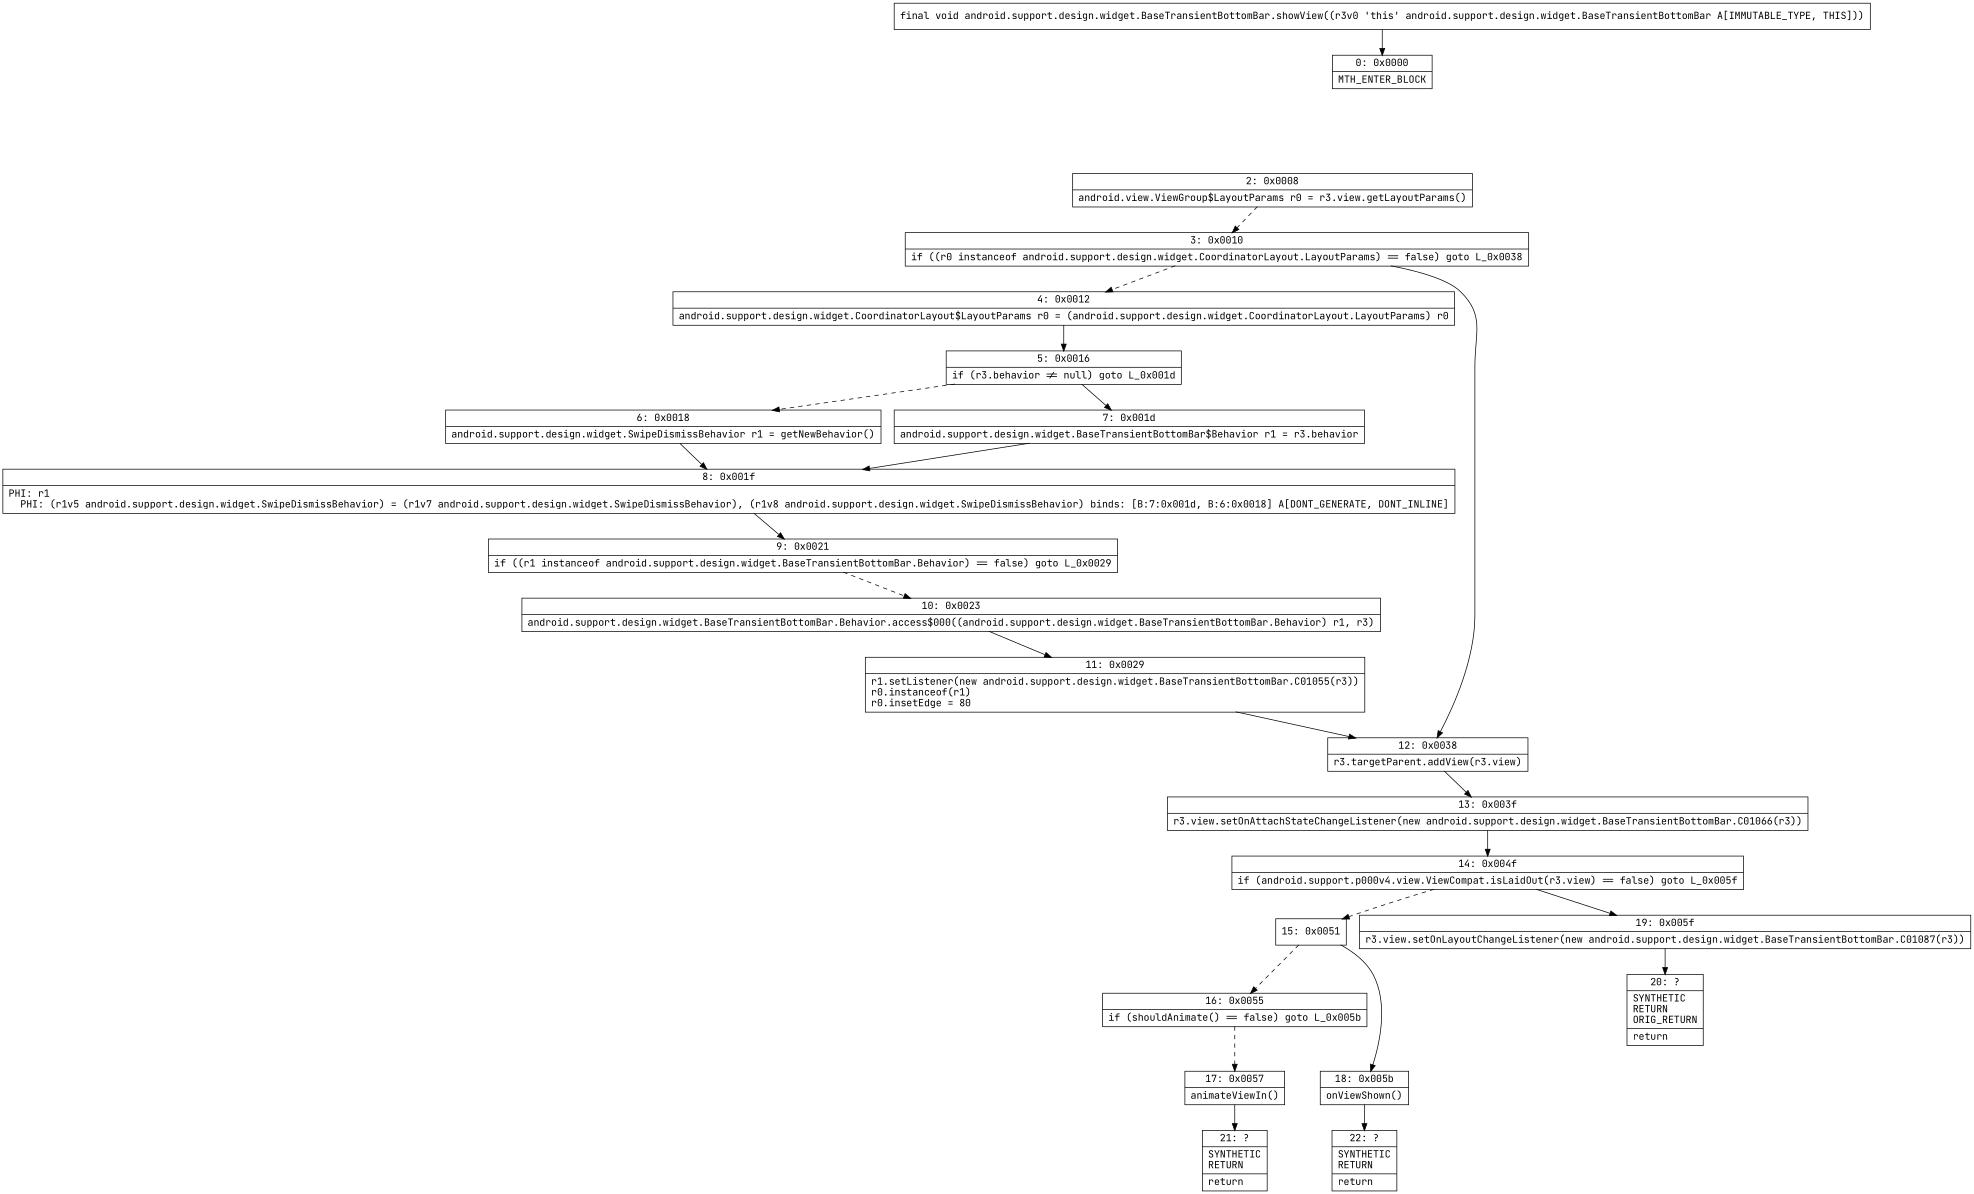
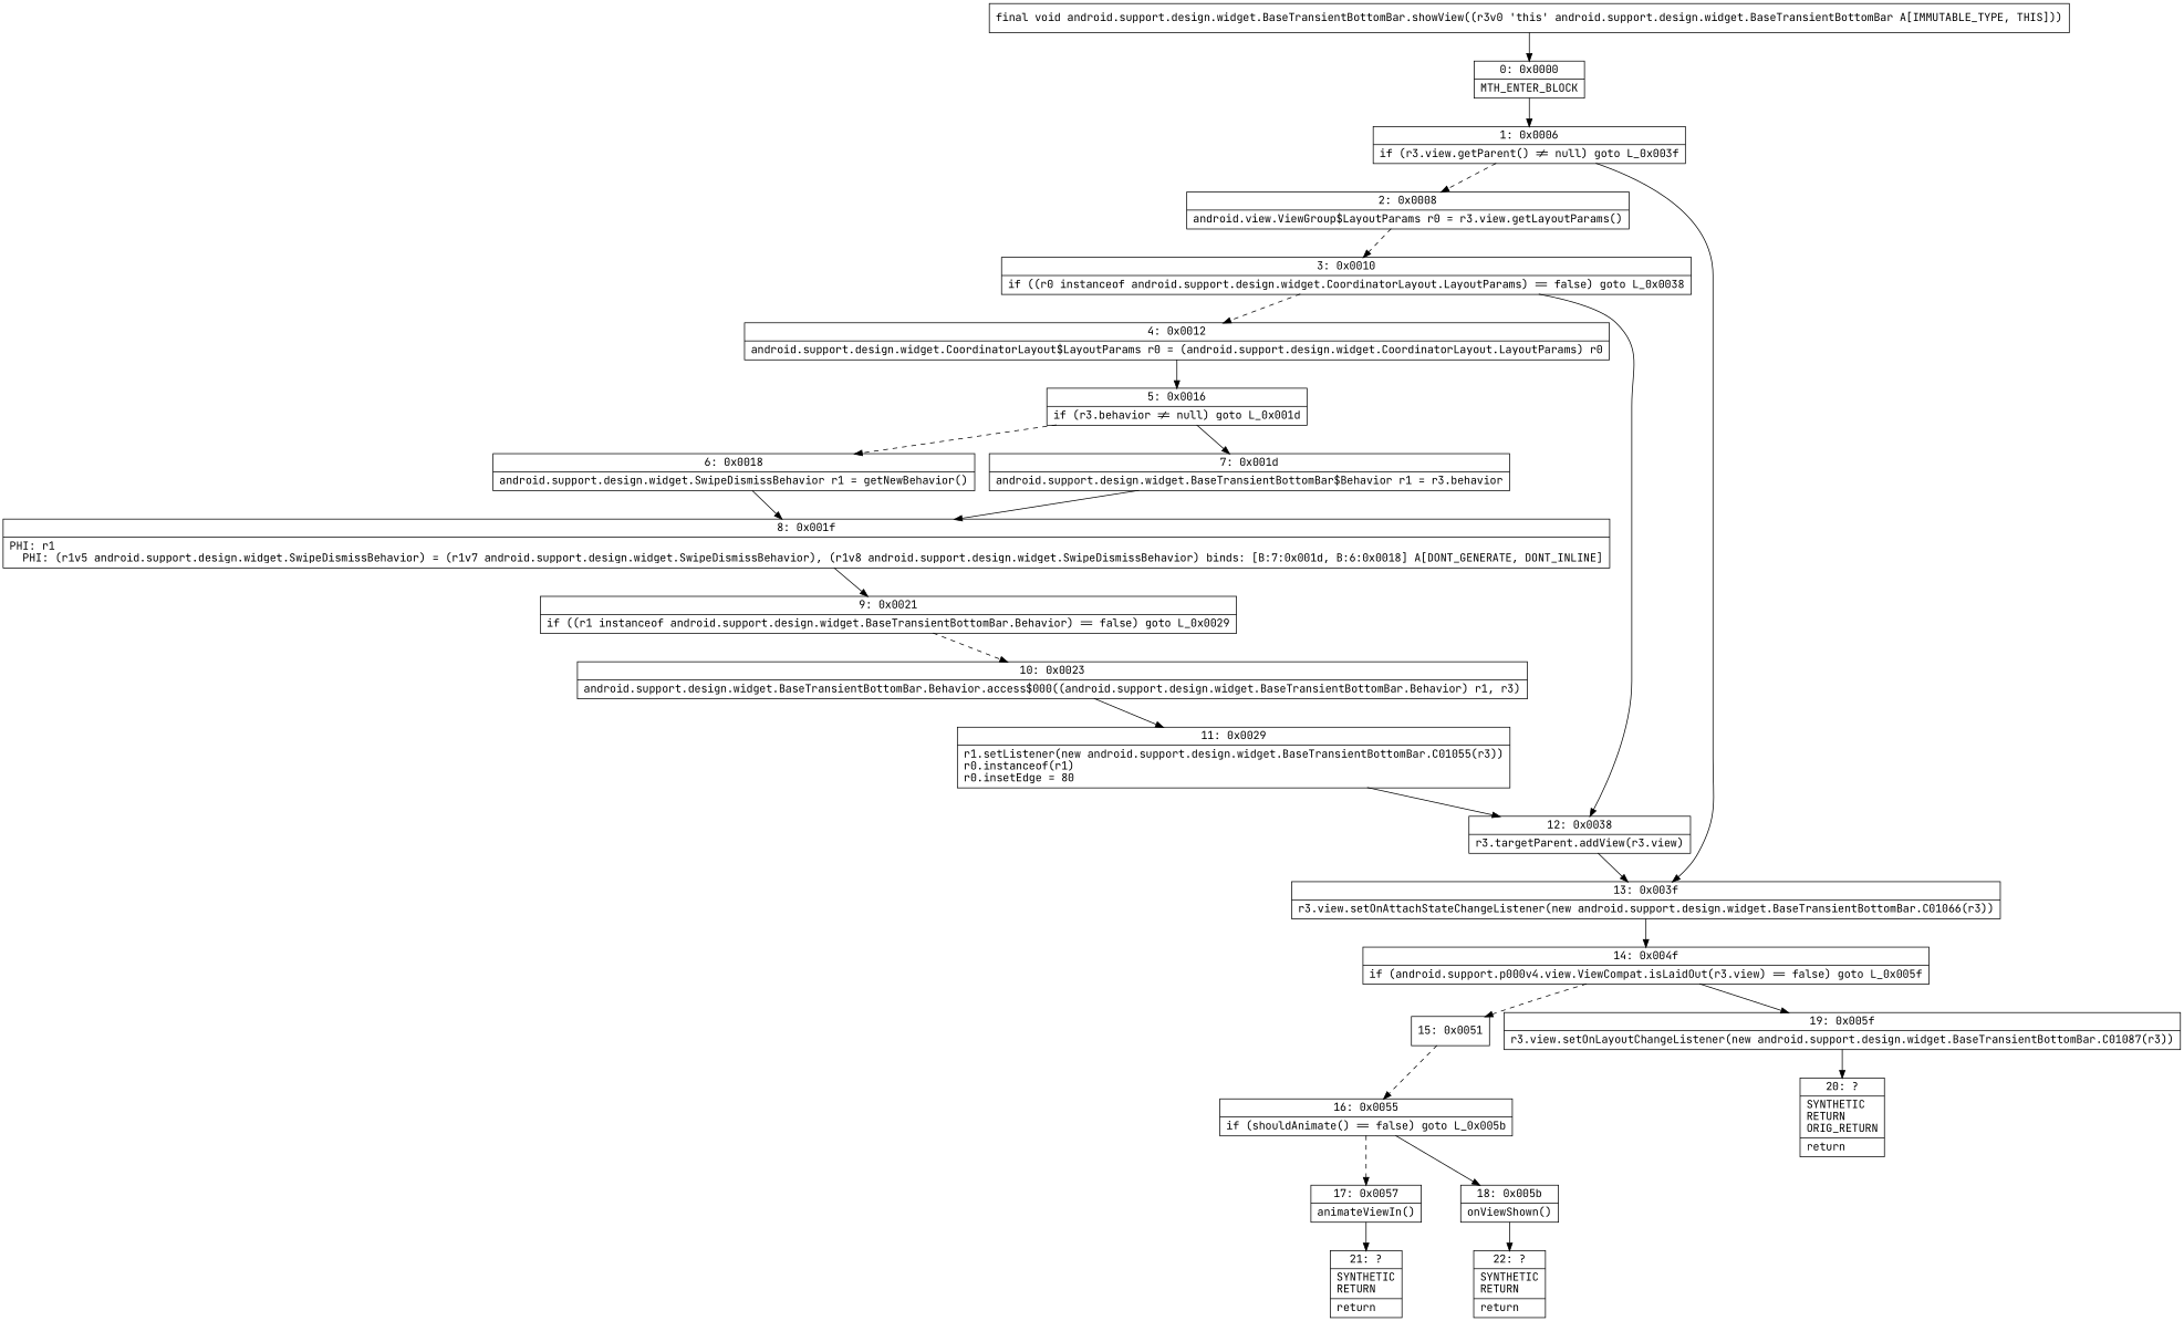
  digraph {
    fontname="JetBrains Mono"
    node [fontname="JetBrains Mono" shape=record]
    edge [fontname="JetBrains Mono"]
    n1 [label="{0\:\ 0x0000|MTH_ENTER_BLOCK\l}"]
+   n2 [label="{1\:\ 0x0006|if (r3.view.getParent() != null) goto L_0x003f\l}"]
    n3 [label="{2\:\ 0x0008|android.view.ViewGroup$LayoutParams r0 = r3.view.getLayoutParams()\l}"]
    n4 [label="{13\:\ 0x003f|r3.view.setOnAttachStateChangeListener(new android.support.design.widget.BaseTransientBottomBar.C01066(r3))\l}"]
    n5 [label="{3\:\ 0x0010|if ((r0 instanceof android.support.design.widget.CoordinatorLayout.LayoutParams) == false) goto L_0x0038\l}"]
    n6 [label="{14\:\ 0x004f|if (android.support.p000v4.view.ViewCompat.isLaidOut(r3.view) == false) goto L_0x005f\l}"]
    n7 [label="{4\:\ 0x0012|android.support.design.widget.CoordinatorLayout$LayoutParams r0 = (android.support.design.widget.CoordinatorLayout.LayoutParams) r0\l}"]
    n8 [label="{12\:\ 0x0038|r3.targetParent.addView(r3.view)\l}"]
    n9 [label="{5\:\ 0x0016|if (r3.behavior != null) goto L_0x001d\l}"]
    n10 [label="{6\:\ 0x0018|android.support.design.widget.SwipeDismissBehavior r1 = getNewBehavior()\l}"]
    n11 [label="{7\:\ 0x001d|android.support.design.widget.BaseTransientBottomBar$Behavior r1 = r3.behavior\l}"]
    n12 [label="{8\:\ 0x001f|PHI: r1 \l  PHI: (r1v5 android.support.design.widget.SwipeDismissBehavior) = (r1v7 android.support.design.widget.SwipeDismissBehavior), (r1v8 android.support.design.widget.SwipeDismissBehavior) binds: [B:7:0x001d, B:6:0x0018] A[DONT_GENERATE, DONT_INLINE]\l}"]
    n13 [label="{9\:\ 0x0021|if ((r1 instanceof android.support.design.widget.BaseTransientBottomBar.Behavior) == false) goto L_0x0029\l}"]
    n14 [label="{10\:\ 0x0023|android.support.design.widget.BaseTransientBottomBar.Behavior.access$000((android.support.design.widget.BaseTransientBottomBar.Behavior) r1, r3)\l}"]
    n15 [label="{11\:\ 0x0029|r1.setListener(new android.support.design.widget.BaseTransientBottomBar.C01055(r3))\lr0.instanceof(r1)\lr0.insetEdge = 80\l}"]
    n16 [label="{15\:\ 0x0051}"]
    n17 [label="{19\:\ 0x005f|r3.view.setOnLayoutChangeListener(new android.support.design.widget.BaseTransientBottomBar.C01087(r3))\l}"]
    n18 [label="{16\:\ 0x0055|if (shouldAnimate() == false) goto L_0x005b\l}"]
    n19 [label="{20\:\ ?|SYNTHETIC\lRETURN\lORIG_RETURN\l|return\l}"]
    n20 [label="{17\:\ 0x0057|animateViewIn()\l}"]
    n21 [label="{18\:\ 0x005b|onViewShown()\l}"]
    n22 [label="{21\:\ ?|SYNTHETIC\lRETURN\l|return\l}"]
    n23 [label="{22\:\ ?|SYNTHETIC\lRETURN\l|return\l}"]
    n24 [label="{final void android.support.design.widget.BaseTransientBottomBar.showView((r3v0 'this' android.support.design.widget.BaseTransientBottomBar A[IMMUTABLE_TYPE, THIS])) }"]
+   n1 -> n2
+   n2 -> n3 [style=dashed]
+   n2 -> n4
    n3 -> n5 [style=dashed]
    n4 -> n6
    n5 -> n7 [style=dashed]
    n5 -> n8
    n6 -> n16 [style=dashed]
    n6 -> n17
    n7 -> n9
    n8 -> n4
    n9 -> n10 [style=dashed]
    n9 -> n11
    n10 -> n12
    n11 -> n12
    n12 -> n13
    n13 -> n14 [style=dashed]
    n14 -> n15
    n15 -> n8
    n16 -> n18 [style=dashed]
    n17 -> n19
    n18 -> n20 [style=dashed]
-   n16 -> n21
+   n18 -> n21
    n20 -> n22
    n21 -> n23
    n24 -> n1
  }
